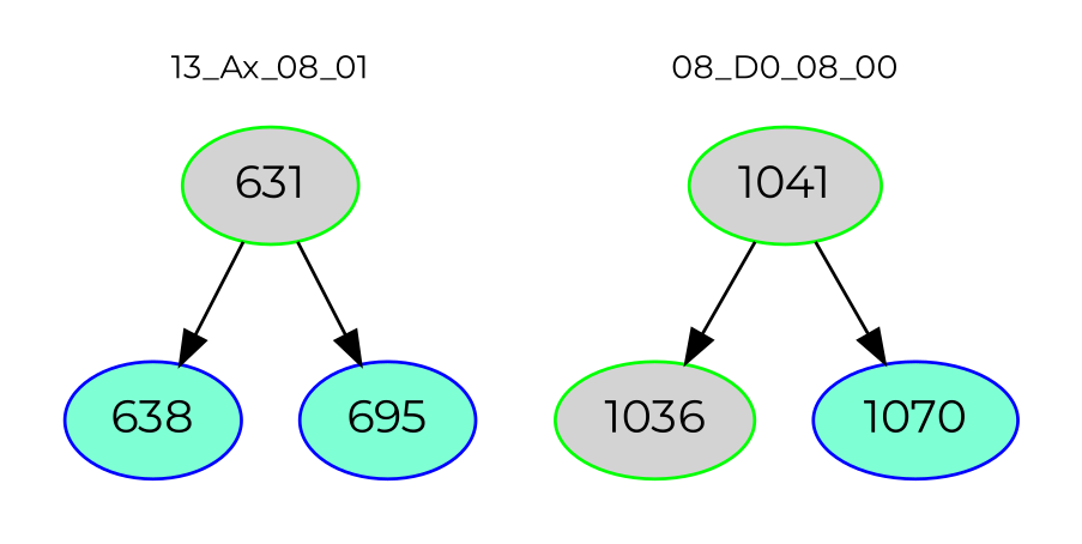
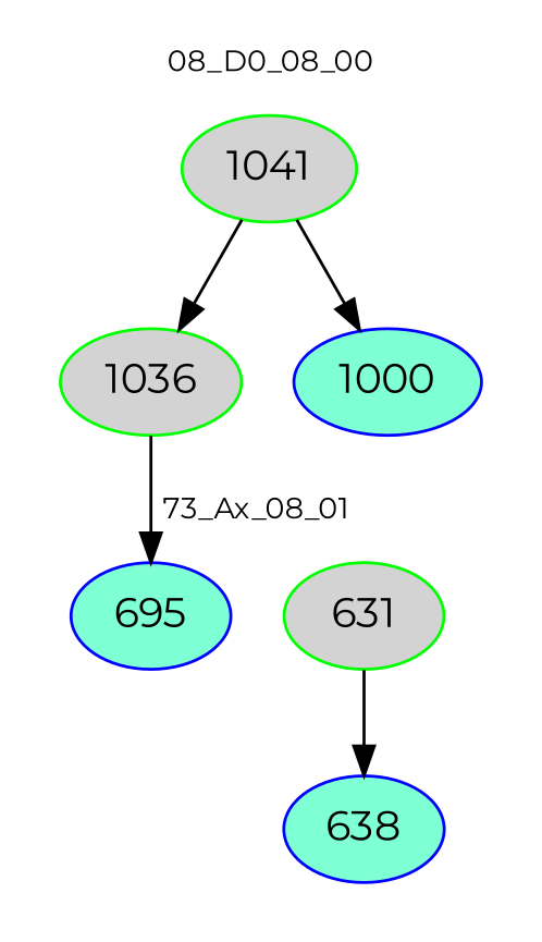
  digraph {
    fontname=Montserrat
    node [color=green fillcolor=lightgrey fontname=Montserrat style=filled]
    edge [color=black fontname=Montserrat]
    n1 [label=631]
    n2 [color=blue fillcolor=aquamarine label=638]
    n3 [color=blue fillcolor=aquamarine label=695]
    n4 [label=1041]
    n5 [label=1036]
-   n6 [color=blue fillcolor=aquamarine label=1070]
+   n6 [color=blue fillcolor=aquamarine label=1000]
    subgraph cluster_1 {
      color=white
      fontsize=10
-     label="13_Ax_08_01"
+     label="73_Ax_08_01"
      n1
      n2
      n3
    }
    subgraph cluster_2 {
      color=white
      fontsize=10
      label="08_D0_08_00"
      n4
      n5
      n6
    }
    n1 -> n2
-   n1 -> n3
+   n5 -> n3
    n4 -> n5
    n4 -> n6
  }
